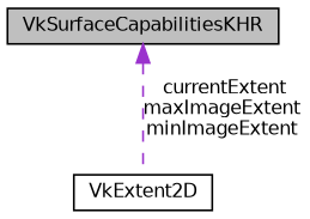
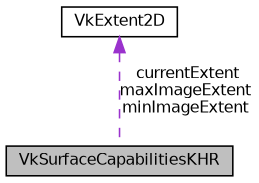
  digraph {
    node [color=black fontname=Helvetica fontsize=10 shape=record style=filled]
    n1 [fillcolor=grey75 fontcolor=black height=0.2 label=VkSurfaceCapabilitiesKHR width=0.4]
    n2 [fillcolor=white height=0.2 label=VkExtent2D width=0.4]
-   n1 -> n2 [color=darkorchid3 dir=back fontname=Helvetica fontsize=10 label=" currentExtent\nmaxImageExtent\nminImageExtent" labelfontname=Helvetica labelfontsize=10 style=dashed]
+   n2 -> n1 [color=darkorchid3 dir=back fontname=Helvetica fontsize=10 label=" currentExtent\nmaxImageExtent\nminImageExtent" labelfontname=Helvetica labelfontsize=10 style=dashed]
  }
